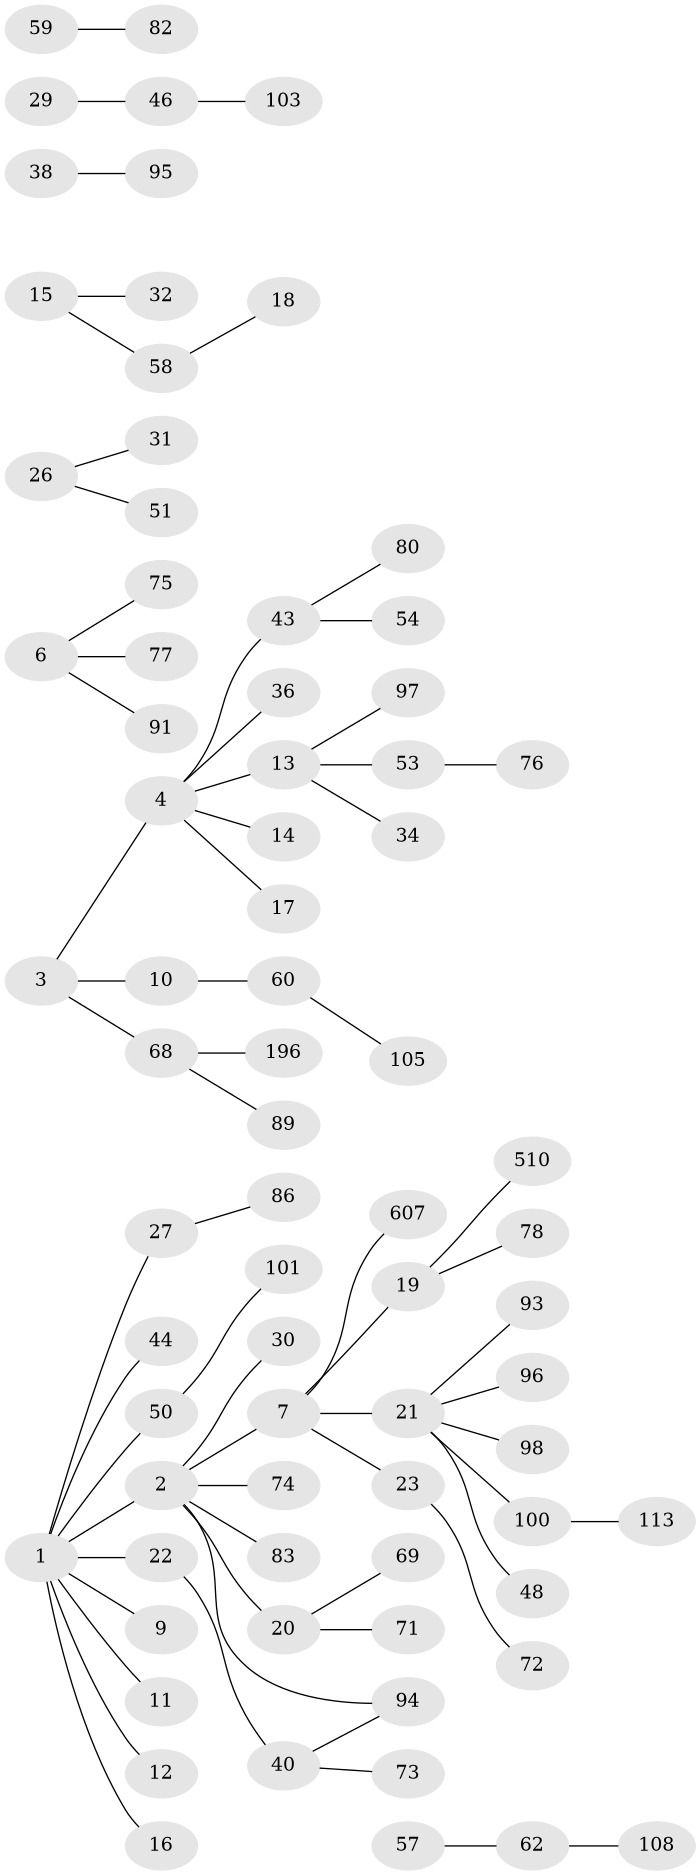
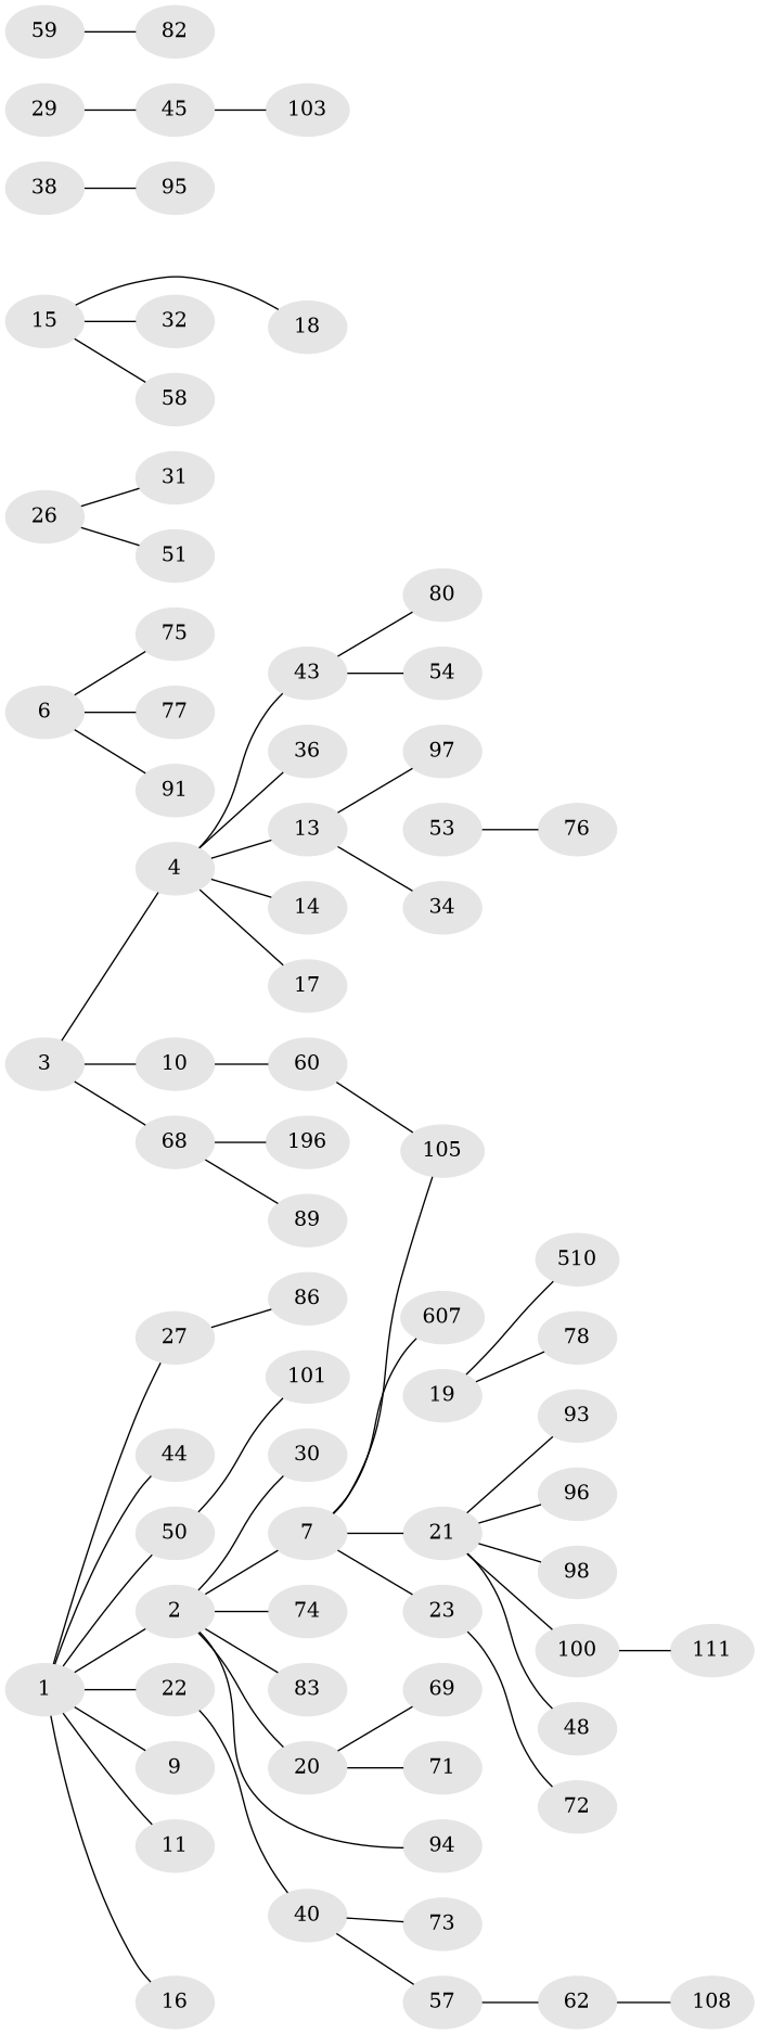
  graph {
    rankdir=LR
    node [color=gray90 style=filled]
    1 [super="+5"]
    2 [super="+43"]
    9 [super="+24"]
    11 [super="+64"]
-   12 [super="+52"]
    16
    22
    27 [super="+109"]
    44 [super="+70"]
    50 [super="+51"]
    7 [super="+8"]
    20 [super="+35"]
    30 [super="+66"]
    74
    83
    94
    4 [super="+41"]
    3
    10 [super="+92"]
    68 [super="+88"]
    6 [super="+65"]
    75
    77
    91
    40 [super="+42"]
    26 [super="+39"]
    31 [super="+102"]
    n28 [label=51 super="+112"]
    86
    101
    19 [super="+56"]
    21 [super="+47"]
    23 [super="+53"]
    n34 [label=607]
    69
    71
    13 [super="+37"]
    14 [super="+28"]
    17
    36
    n41 [label=43 super="+61"]
    60 [super="+84"]
    89 [super="+111"]
    n44 [label=196]
    n45 [label=53 super="+55"]
    34 [super="+79"]
    97
    54 [super="+90"]
    80
    15 [super="+25"]
    18 [super="+99"]
    32
    58 [super="+115"]
    78
    n55 [label=510]
    48
    93
    96
    98
    100
    72
    38
    95
    105
    76
-   46 [super="+63"]
+   46 [super="+63" label=45]
    29
-   113 [super="+114"]
+   113 [super="+114" label=111]
    57
    73
    103
    62 [super="+67"]
    59
    82
    108
    1 -- 2
    1 -- 9
    1 -- 11
-   1 -- 12
    1 -- 16
    1 -- 22
    1 -- 27
    1 -- 44
    1 -- 50
    2 -- 7
    2 -- 20
    2 -- 30
    2 -- 74
    2 -- 83
    2 -- 94
    22 -- 40
    27 -- 86
    50 -- 101
-   7 -- 19
+   7 -- 105
    7 -- 21
    7 -- 23
    7 -- n34
    20 -- 69
    20 -- 71
    4 -- 13
    4 -- 14
    4 -- 17
    4 -- 36
    4 -- n41
    3 -- 4
    3 -- 10
    3 -- 68
    10 -- 60
    68 -- 89
    68 -- n44
    6 -- 75
    6 -- 77
    6 -- 91
-   40 -- 94
+   40 -- 57
    40 -- 73
    26 -- 31
    26 -- n28
    19 -- 78
    19 -- n55
    21 -- 48
    21 -- 93
    21 -- 96
    21 -- 98
    21 -- 100
    23 -- 72
-   13 -- n45
    13 -- 34
    13 -- 97
    n41 -- 54
    n41 -- 80
    60 -- 105
    n45 -- 76
-   58 -- 18
+   15 -- 18
    15 -- 32
    15 -- 58
    100 -- 113
    38 -- 95
    46 -- 103
    29 -- 46
    57 -- 62
    62 -- 108
    59 -- 82
  }
